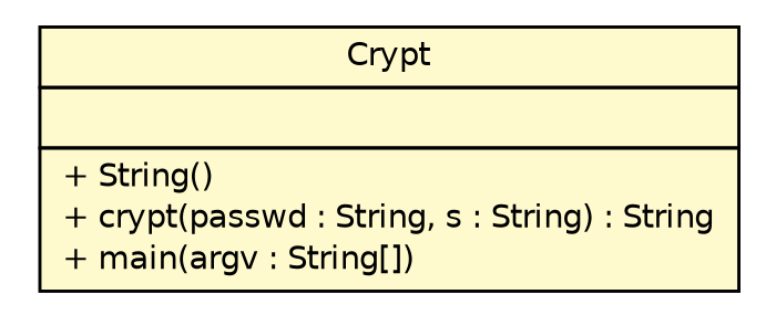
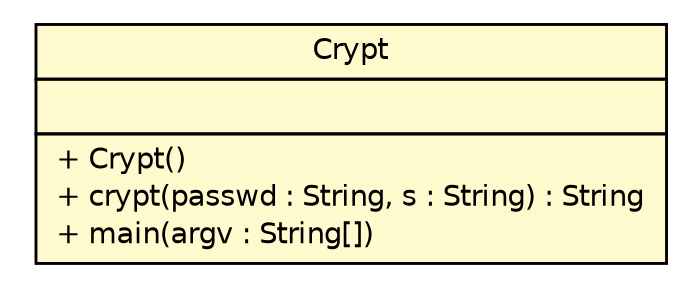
  digraph {
    nodesep=0.25
    ranksep=0.5
-   n1 [fontcolor=black fontname=Helvetica fontsize=10.0 label=<<table title="sorcer.util.Crypt" border="0" cellborder="1" cellspacing="0" cellpadding="2" port="p" bgcolor="lemonChiffon" href="./Crypt.html"> 		<tr><td><table border="0" cellspacing="0" cellpadding="1"> <tr><td align="center" balign="center"> Crypt </td></tr> 		</table></td></tr> 		<tr><td><table border="0" cellspacing="0" cellpadding="1"> <tr><td align="left" balign="left">  </td></tr> 		</table></td></tr> 		<tr><td><table border="0" cellspacing="0" cellpadding="1"> <tr><td align="left" balign="left"> + String() </td></tr> <tr><td align="left" balign="left"> + crypt(passwd : String, s : String) : String </td></tr> <tr><td align="left" balign="left"> + main(argv : String[]) </td></tr> 		</table></td></tr> 		</table>> shape=plaintext]
+   n1 [fontcolor=black fontname=Helvetica fontsize=10.0 label=<<table title="sorcer.util.Crypt" border="0" cellborder="1" cellspacing="0" cellpadding="2" port="p" bgcolor="lemonChiffon" href="./Crypt.html"> 		<tr><td><table border="0" cellspacing="0" cellpadding="1"> <tr><td align="center" balign="center"> Crypt </td></tr> 		</table></td></tr> 		<tr><td><table border="0" cellspacing="0" cellpadding="1"> <tr><td align="left" balign="left">  </td></tr> 		</table></td></tr> 		<tr><td><table border="0" cellspacing="0" cellpadding="1"> <tr><td align="left" balign="left"> + Crypt() </td></tr> <tr><td align="left" balign="left"> + crypt(passwd : String, s : String) : String </td></tr> <tr><td align="left" balign="left"> + main(argv : String[]) </td></tr> 		</table></td></tr> 		</table>> shape=plaintext]
  }
